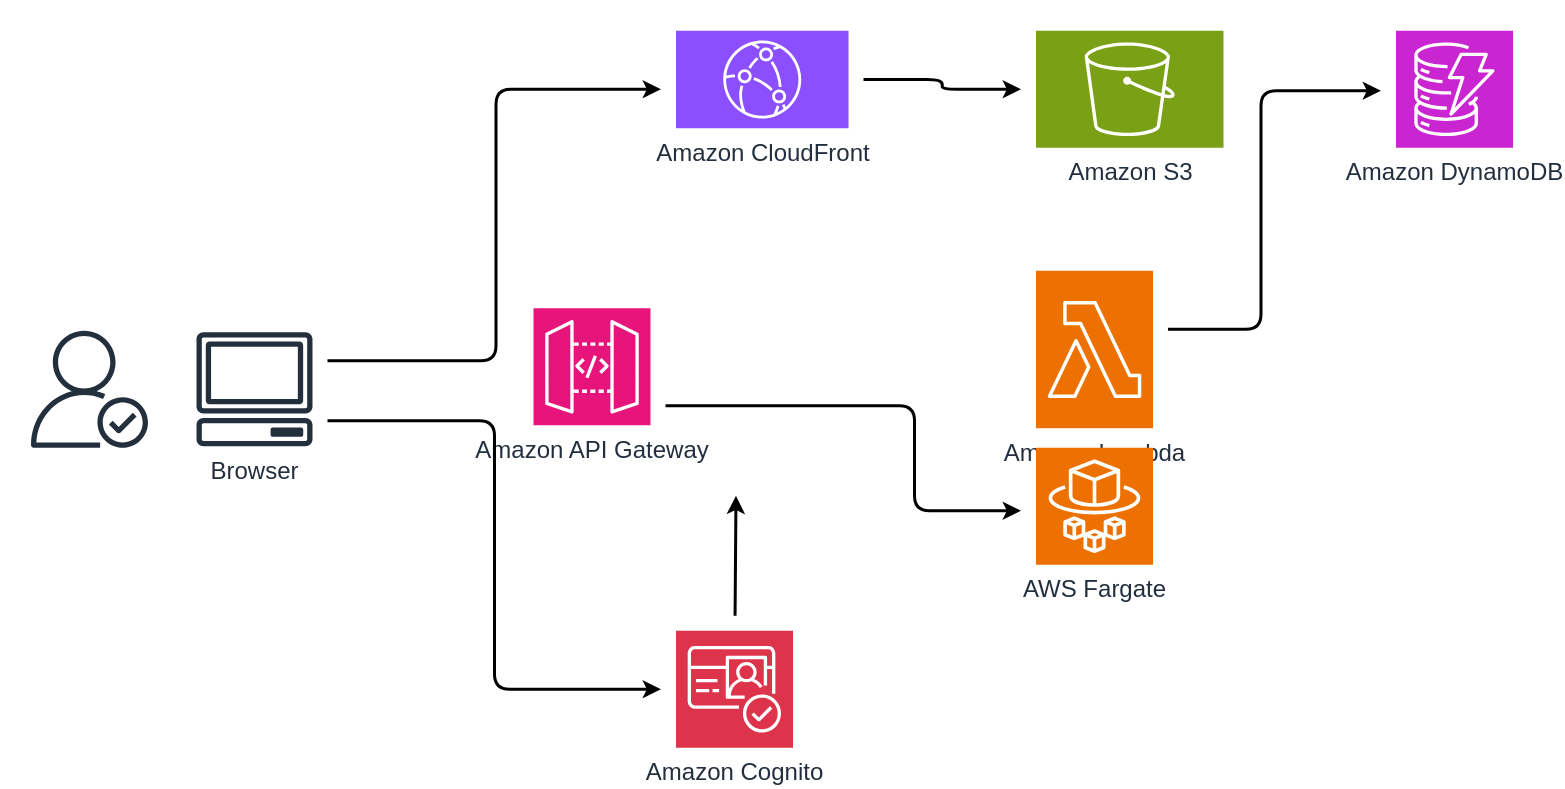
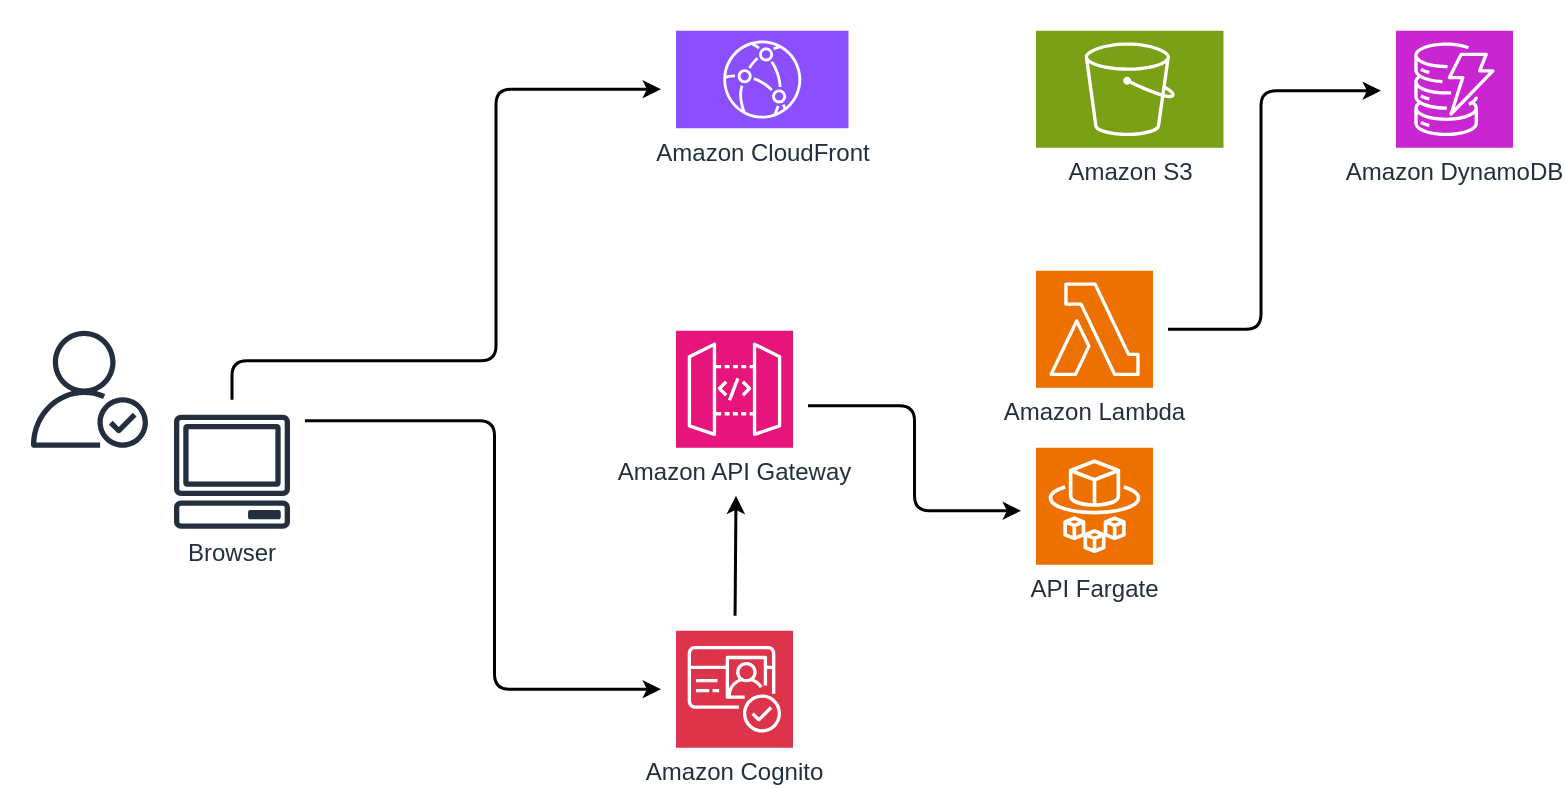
  <mxCell id="0" />
  <mxCell id="1" parent="0" />
  <mxCell id="2" style="edgeStyle=orthogonalEdgeStyle;html=1;strokeWidth=2;targetPerimeterSpacing=10;sourcePerimeterSpacing=10;" parent="1" source="3" target="5" edge="1"><mxGeometry relative="1" as="geometry"><Array as="points"><mxPoint x="330" y="240" /><mxPoint x="330" y="59" /></Array></mxGeometry></mxCell>
- <mxCell id="3" value="Browser" style="sketch=0;outlineConnect=0;fontColor=#232F3E;gradientColor=none;fillColor=#232F3D;strokeColor=none;dashed=0;verticalLabelPosition=bottom;verticalAlign=top;align=center;html=1;fontSize=16;fontStyle=0;aspect=fixed;pointerEvents=1;shape=mxgraph.aws4.client;" parent="1" vertex="1"><mxGeometry y="221" width="78" height="76" as="geometry" x="130" /></mxCell>
- <mxCell id="4" style="edgeStyle=orthogonalEdgeStyle;html=1;targetPerimeterSpacing=10;sourcePerimeterSpacing=10;strokeWidth=2;" parent="1" source="5" target="9" edge="1"><mxGeometry relative="1" as="geometry" /></mxCell>
+ <mxCell id="3" value="Browser" style="sketch=0;outlineConnect=0;fontColor=#232F3E;gradientColor=none;fillColor=#232F3D;strokeColor=none;dashed=0;verticalLabelPosition=bottom;verticalAlign=top;align=center;html=1;fontSize=16;fontStyle=0;aspect=fixed;pointerEvents=1;shape=mxgraph.aws4.client;" parent="1" vertex="1"><mxGeometry x="115" y="276" width="78" height="76" as="geometry" /></mxCell>
  <mxCell id="5" value="Amazon CloudFront" style="sketch=0;points=[[0,0,0],[0.25,0,0],[0.5,0,0],[0.75,0,0],[1,0,0],[0,1,0],[0.25,1,0],[0.5,1,0],[0.75,1,0],[1,1,0],[0,0.25,0],[0,0.5,0],[0,0.75,0],[1,0.25,0],[1,0.5,0],[1,0.75,0]];outlineConnect=0;fontColor=#232F3E;fillColor=#8C4FFF;strokeColor=#ffffff;dashed=0;verticalLabelPosition=bottom;verticalAlign=top;align=center;html=1;fontSize=16;fontStyle=0;aspect=fixed;shape=mxgraph.aws4.resourceIcon;resIcon=mxgraph.aws4.cloudfront;" parent="1" vertex="1"><mxGeometry x="450" y="20" width="115" height="65" as="geometry" /></mxCell>
  <mxCell id="6" style="edgeStyle=orthogonalEdgeStyle;html=1;strokeWidth=2;targetPerimeterSpacing=10;sourcePerimeterSpacing=10;" parent="1" source="7" edge="1"><mxGeometry relative="1" as="geometry"><mxPoint x="680" y="340" as="targetPoint" /><Array as="points"><mxPoint x="609" y="270" /><mxPoint x="609" y="340" /><mxPoint x="680" y="340" /></Array></mxGeometry></mxCell>
- <mxCell id="7" value="Amazon API Gateway" style="sketch=0;points=[[0,0,0],[0.25,0,0],[0.5,0,0],[0.75,0,0],[1,0,0],[0,1,0],[0.25,1,0],[0.5,1,0],[0.75,1,0],[1,1,0],[0,0.25,0],[0,0.5,0],[0,0.75,0],[1,0.25,0],[1,0.5,0],[1,0.75,0]];outlineConnect=0;fontColor=#232F3E;fillColor=#E7157B;strokeColor=#ffffff;dashed=0;verticalLabelPosition=bottom;verticalAlign=top;align=center;html=1;fontSize=16;fontStyle=0;aspect=fixed;shape=mxgraph.aws4.resourceIcon;resIcon=mxgraph.aws4.api_gateway;" parent="1" vertex="1"><mxGeometry x="355" y="205" width="78" height="78" as="geometry" /></mxCell>
+ <mxCell id="7" value="Amazon API Gateway" style="sketch=0;points=[[0,0,0],[0.25,0,0],[0.5,0,0],[0.75,0,0],[1,0,0],[0,1,0],[0.25,1,0],[0.5,1,0],[0.75,1,0],[1,1,0],[0,0.25,0],[0,0.5,0],[0,0.75,0],[1,0.25,0],[1,0.5,0],[1,0.75,0]];outlineConnect=0;fontColor=#232F3E;fillColor=#E7157B;strokeColor=#ffffff;dashed=0;verticalLabelPosition=bottom;verticalAlign=top;align=center;html=1;fontSize=16;fontStyle=0;aspect=fixed;shape=mxgraph.aws4.resourceIcon;resIcon=mxgraph.aws4.api_gateway;" parent="1" vertex="1"><mxGeometry x="450" y="220" width="78" height="78" as="geometry" /></mxCell>
  <mxCell id="8" value="Amazon Cognito" style="sketch=0;points=[[0,0,0],[0.25,0,0],[0.5,0,0],[0.75,0,0],[1,0,0],[0,1,0],[0.25,1,0],[0.5,1,0],[0.75,1,0],[1,1,0],[0,0.25,0],[0,0.5,0],[0,0.75,0],[1,0.25,0],[1,0.5,0],[1,0.75,0]];outlineConnect=0;fontColor=#232F3E;fillColor=#DD344C;strokeColor=#ffffff;dashed=0;verticalLabelPosition=bottom;verticalAlign=top;align=center;html=1;fontSize=16;fontStyle=0;aspect=fixed;shape=mxgraph.aws4.resourceIcon;resIcon=mxgraph.aws4.cognito;" parent="1" vertex="1"><mxGeometry x="450" y="420" width="78" height="78" as="geometry" /></mxCell>
  <mxCell id="9" value="Amazon S3" style="sketch=0;points=[[0,0,0],[0.25,0,0],[0.5,0,0],[0.75,0,0],[1,0,0],[0,1,0],[0.25,1,0],[0.5,1,0],[0.75,1,0],[1,1,0],[0,0.25,0],[0,0.5,0],[0,0.75,0],[1,0.25,0],[1,0.5,0],[1,0.75,0]];outlineConnect=0;fontColor=#232F3E;fillColor=#7AA116;strokeColor=#ffffff;dashed=0;verticalLabelPosition=bottom;verticalAlign=top;align=center;html=1;fontSize=16;fontStyle=0;aspect=fixed;shape=mxgraph.aws4.resourceIcon;resIcon=mxgraph.aws4.s3;" parent="1" vertex="1"><mxGeometry x="690" y="20" width="125" height="78" as="geometry" /></mxCell>
  <mxCell id="10" style="edgeStyle=none;html=1;targetPerimeterSpacing=10;sourcePerimeterSpacing=10;strokeWidth=2;" parent="1" source="8" edge="1"><mxGeometry relative="1" as="geometry"><mxPoint x="490" y="330" as="targetPoint" /></mxGeometry></mxCell>
  <mxCell id="11" style="edgeStyle=orthogonalEdgeStyle;html=1;targetPerimeterSpacing=10;sourcePerimeterSpacing=10;strokeWidth=2;" parent="1" source="3" edge="1"><mxGeometry relative="1" as="geometry"><mxPoint x="440" y="459" as="targetPoint" /><Array as="points"><mxPoint x="329" y="280" /><mxPoint x="329" y="459" /></Array></mxGeometry></mxCell>
- <mxCell id="12" value="Amazon Lambda" style="sketch=0;points=[[0,0,0],[0.25,0,0],[0.5,0,0],[0.75,0,0],[1,0,0],[0,1,0],[0.25,1,0],[0.5,1,0],[0.75,1,0],[1,1,0],[0,0.25,0],[0,0.5,0],[0,0.75,0],[1,0.25,0],[1,0.5,0],[1,0.75,0]];outlineConnect=0;fontColor=#232F3E;fillColor=#ED7100;strokeColor=#ffffff;dashed=0;verticalLabelPosition=bottom;verticalAlign=top;align=center;html=1;fontSize=16;fontStyle=0;aspect=fixed;shape=mxgraph.aws4.resourceIcon;resIcon=mxgraph.aws4.lambda;" parent="1" vertex="1"><mxGeometry x="690" y="180" width="78" height="105" as="geometry" /></mxCell>
+ <mxCell id="12" value="Amazon Lambda" style="sketch=0;points=[[0,0,0],[0.25,0,0],[0.5,0,0],[0.75,0,0],[1,0,0],[0,1,0],[0.25,1,0],[0.5,1,0],[0.75,1,0],[1,1,0],[0,0.25,0],[0,0.5,0],[0,0.75,0],[1,0.25,0],[1,0.5,0],[1,0.75,0]];outlineConnect=0;fontColor=#232F3E;fillColor=#ED7100;strokeColor=#ffffff;dashed=0;verticalLabelPosition=bottom;verticalAlign=top;align=center;html=1;fontSize=16;fontStyle=0;aspect=fixed;shape=mxgraph.aws4.resourceIcon;resIcon=mxgraph.aws4.lambda;" parent="1" vertex="1"><mxGeometry x="690" y="180" width="78" height="78" as="geometry" /></mxCell>
  <mxCell id="13" value="" style="sketch=0;outlineConnect=0;fontColor=#232F3E;gradientColor=none;fillColor=#232F3D;strokeColor=none;dashed=0;verticalLabelPosition=bottom;verticalAlign=top;align=center;html=1;fontSize=12;fontStyle=0;aspect=fixed;pointerEvents=1;shape=mxgraph.aws4.authenticated_user;" parent="1" vertex="1"><mxGeometry x="20" y="220" width="78" height="78" as="geometry" /></mxCell>
  <mxCell id="14" value="Amazon DynamoDB" style="sketch=0;points=[[0,0,0],[0.25,0,0],[0.5,0,0],[0.75,0,0],[1,0,0],[0,1,0],[0.25,1,0],[0.5,1,0],[0.75,1,0],[1,1,0],[0,0.25,0],[0,0.5,0],[0,0.75,0],[1,0.25,0],[1,0.5,0],[1,0.75,0]];outlineConnect=0;fontColor=#232F3E;fillColor=#C925D1;strokeColor=#ffffff;dashed=0;verticalLabelPosition=bottom;verticalAlign=top;align=center;html=1;fontSize=16;fontStyle=0;aspect=fixed;shape=mxgraph.aws4.resourceIcon;resIcon=mxgraph.aws4.dynamodb;" parent="1" vertex="1"><mxGeometry x="930" y="20" width="78" height="78" as="geometry" /></mxCell>
  <mxCell id="15" style="edgeStyle=orthogonalEdgeStyle;html=1;strokeWidth=2;targetPerimeterSpacing=10;sourcePerimeterSpacing=10;" parent="1" source="12" edge="1"><mxGeometry relative="1" as="geometry"><mxPoint x="920" as="targetPoint" y="60" /><Array as="points"><mxPoint x="840" y="219" /><mxPoint x="840" y="60" /></Array></mxGeometry></mxCell>
- <mxCell id="16" value="AWS Fargate" style="sketch=0;points=[[0,0,0],[0.25,0,0],[0.5,0,0],[0.75,0,0],[1,0,0],[0,1,0],[0.25,1,0],[0.5,1,0],[0.75,1,0],[1,1,0],[0,0.25,0],[0,0.5,0],[0,0.75,0],[1,0.25,0],[1,0.5,0],[1,0.75,0]];outlineConnect=0;fontColor=#232F3E;fillColor=#ED7100;strokeColor=#ffffff;dashed=0;verticalLabelPosition=bottom;verticalAlign=top;align=center;html=1;fontSize=16;fontStyle=0;aspect=fixed;shape=mxgraph.aws4.resourceIcon;resIcon=mxgraph.aws4.fargate;" parent="1" vertex="1"><mxGeometry x="690" y="298" width="78" height="78" as="geometry" /></mxCell>
+ <mxCell id="16" value="API Fargate" style="sketch=0;points=[[0,0,0],[0.25,0,0],[0.5,0,0],[0.75,0,0],[1,0,0],[0,1,0],[0.25,1,0],[0.5,1,0],[0.75,1,0],[1,1,0],[0,0.25,0],[0,0.5,0],[0,0.75,0],[1,0.25,0],[1,0.5,0],[1,0.75,0]];outlineConnect=0;fontColor=#232F3E;fillColor=#ED7100;strokeColor=#ffffff;dashed=0;verticalLabelPosition=bottom;verticalAlign=top;align=center;html=1;fontSize=16;fontStyle=0;aspect=fixed;shape=mxgraph.aws4.resourceIcon;resIcon=mxgraph.aws4.fargate;" parent="1" vertex="1"><mxGeometry x="690" y="298" width="78" height="78" as="geometry" /></mxCell>
